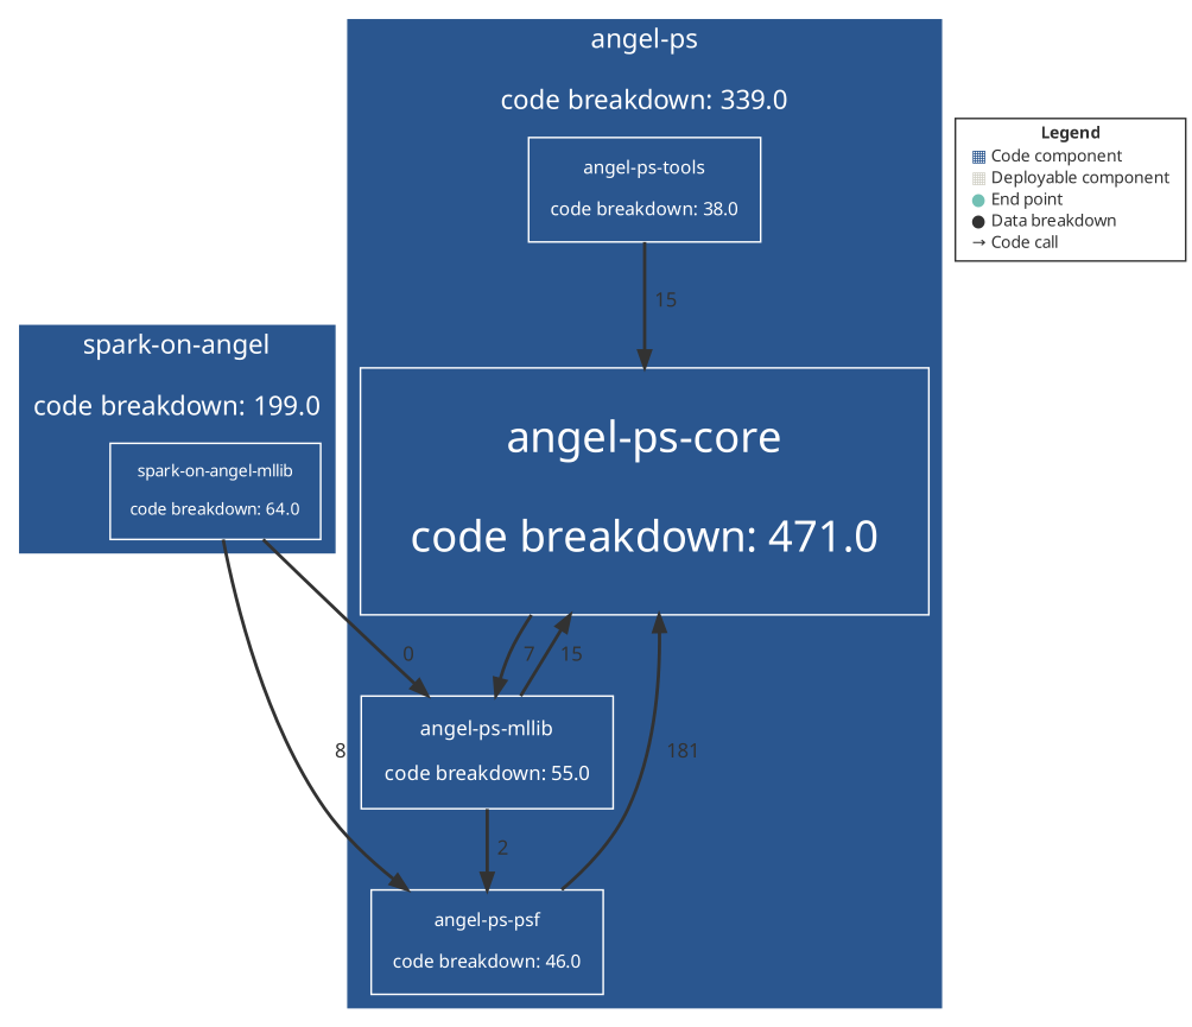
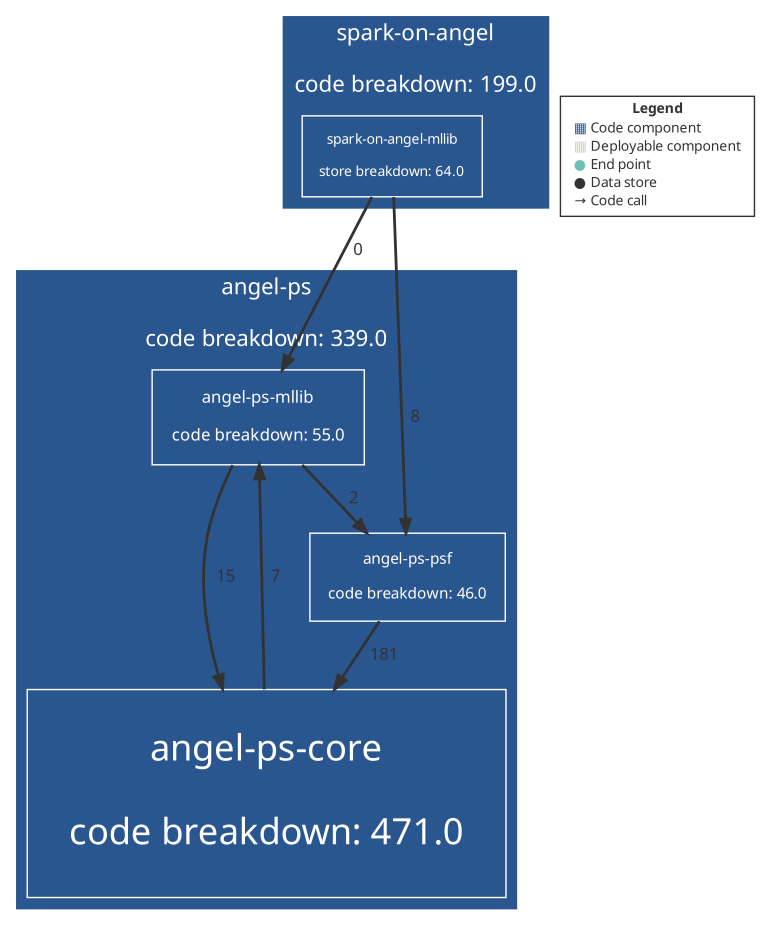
  digraph {
    compound=true
    rankdir=TD
    node [color="#FFFFFF" fillcolor="#2A568F" fontcolor="#FFFFFF" fontname="Helvetica Neue" fontsize=10 margin=0.176 penwidth=1 shape=box style=filled]
    edge [color="#323232" fontcolor="#323232" fontname="Helvetica Neue" fontsize=12 penwidth=2]
-   n1 [label="spark-on-angel-mllib\n\ncode breakdown: 64.0" margin=0.16]
-   n2 [fontsize=11 label="angel-ps-tools\n\ncode breakdown: 38.0"]
+   n1 [label="spark-on-angel-mllib\n\nstore breakdown: 64.0" margin=0.16]
    n3 [fontsize=12 label="angel-ps-mllib\n\ncode breakdown: 55.0" margin=0.192]
    n4 [fontsize=26 label="angel-ps-core\n\ncode breakdown: 471.0" margin=0.41600000000000004]
    n5 [fontsize=11 label="angel-ps-psf\n\ncode breakdown: 46.0"]
-   n6 [color="#323232" fillcolor="#FFFFFF" fontcolor="#323232" label=<<TABLE BORDER="0" CELLPADDING="1" CELLSPACING="0"> <TR><TD COLSPAN="2"><B>Legend</B></TD></TR> <TR><TD><FONT COLOR="#2A568F">&#9638;</FONT></TD><TD ALIGN="left">Code component</TD></TR> <TR><TD><FONT COLOR="#D2D1C7">&#9638;</FONT></TD><TD ALIGN="left">Deployable component</TD></TR> <TR><TD><FONT COLOR="#72C0B4">&#9679;</FONT></TD><TD ALIGN="left">End point</TD></TR> <TR><TD><FONT COLOR="#323232">&#9679;</FONT></TD><TD ALIGN="left">Data breakdown</TD></TR> <TR><TD><FONT COLOR="#323232">&rarr;</FONT></TD><TD ALIGN="left">Code call</TD></TR> </TABLE> > margin=""]
+   n6 [color="#323232" fillcolor="#FFFFFF" fontcolor="#323232" label=<<TABLE BORDER="0" CELLPADDING="1" CELLSPACING="0"> <TR><TD COLSPAN="2"><B>Legend</B></TD></TR> <TR><TD><FONT COLOR="#2A568F">&#9638;</FONT></TD><TD ALIGN="left">Code component</TD></TR> <TR><TD><FONT COLOR="#D2D1C7">&#9638;</FONT></TD><TD ALIGN="left">Deployable component</TD></TR> <TR><TD><FONT COLOR="#72C0B4">&#9679;</FONT></TD><TD ALIGN="left">End point</TD></TR> <TR><TD><FONT COLOR="#323232">&#9679;</FONT></TD><TD ALIGN="left">Data store</TD></TR> <TR><TD><FONT COLOR="#323232">&rarr;</FONT></TD><TD ALIGN="left">Code call</TD></TR> </TABLE> > margin=""]
    subgraph cluster_1 {
      color="#2A568F"
      fontcolor="#FFFFFF"
      fontname="Helvetica Neue"
      fontsize=16
      label="spark-on-angel\n\ncode breakdown: 199.0"
      style=filled
      n1
    }
    subgraph cluster_2 {
      color="#2A568F"
      fontcolor="#FFFFFF"
      fontname="Helvetica Neue"
      fontsize=16
      label="angel-ps\n\ncode breakdown: 339.0"
      style=filled
-     n2
      n3
      n4
      n5
    }
    n1 -> n3 [label="  0"]
    n1 -> n5 [label="  8"]
-   n2 -> n4 [label="  15"]
    n3 -> n4 [label="  15"]
    n3 -> n5 [label="  2"]
    n4 -> n3 [label="  7"]
    n5 -> n4 [label="  181"]
  }
